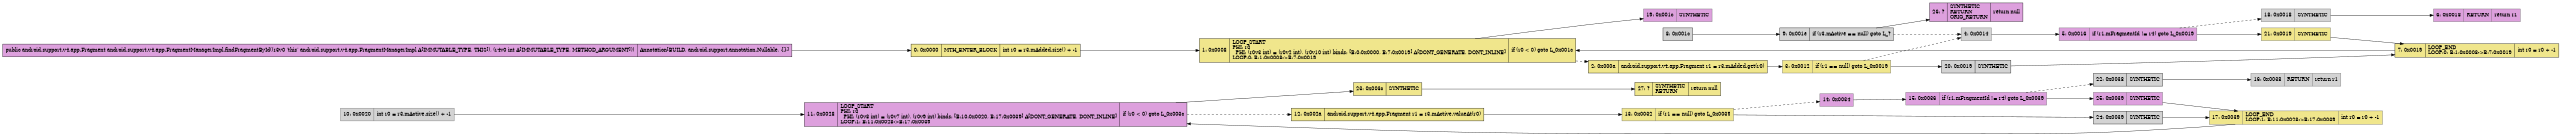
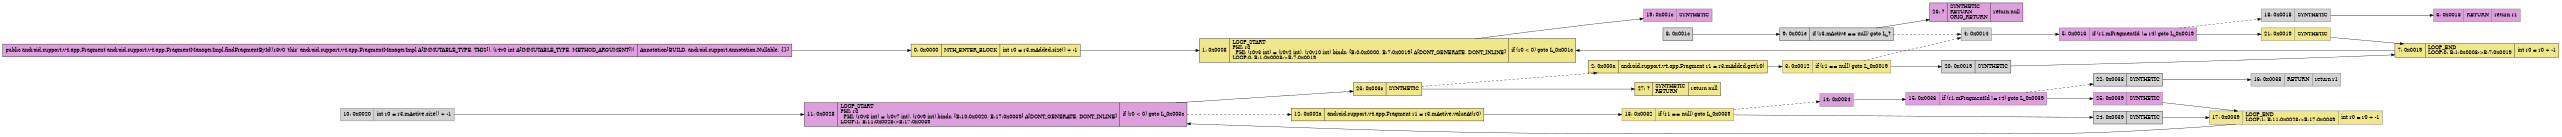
  digraph {
    rankdir=LR
    node [color=black fillcolor=khaki shape=record style=filled]
    n1 [label="{0\:\ 0x0000|MTH_ENTER_BLOCK\l|int r0 = r3.mAdded.size() + \-1\l}"]
    n2 [label="{1\:\ 0x0008|LOOP_START\lPHI: r0 \l  PHI: (r0v3 int) = (r0v2 int), (r0v10 int) binds: [B:0:0x0000, B:7:0x0019] A[DONT_GENERATE, DONT_INLINE]\lLOOP:0: B:1:0x0008\-\>B:7:0x0019\l|if (r0 \< 0) goto L_0x001c\l}"]
    n3 [label="{2\:\ 0x000a|android.support.v4.app.Fragment r1 = r3.mAdded.get(r0)\l}"]
    n4 [color=gray40 fillcolor=plum label="{19\:\ 0x001c|SYNTHETIC\l}"]
    n5 [color=gray40 label="{3\:\ 0x0012|if (r1 == null) goto L_0x0019\l}"]
    n6 [color=gray40 fillcolor=lightgrey label="{4\:\ 0x0014}"]
    n7 [fillcolor=lightgrey label="{20\:\ 0x0019|SYNTHETIC\l}"]
    n8 [color=gray40 fillcolor=plum label="{5\:\ 0x0016|if (r1.mFragmentId != r4) goto L_0x0019\l}"]
    n9 [label="{7\:\ 0x0019|LOOP_END\lLOOP:0: B:1:0x0008\-\>B:7:0x0019\l|int r0 = r0 + \-1\l}"]
    n10 [color=gray40 fillcolor=lightgrey label="{18\:\ 0x0018|SYNTHETIC\l}"]
    n11 [color=gray40 label="{21\:\ 0x0019|SYNTHETIC\l}"]
    n12 [color=gray40 fillcolor=plum label="{6\:\ 0x0018|RETURN\l|return r1\l}"]
    n13 [fillcolor=lightgrey label="{8\:\ 0x001c}"]
    n14 [fillcolor=lightgrey label="{9\:\ 0x001e|if (r3.mActive == null) goto L_?\l}"]
    n15 [fillcolor=plum label="{26\:\ ?|SYNTHETIC\lRETURN\lORIG_RETURN\l|return null\l}"]
    n16 [color=gray40 fillcolor=lightgrey label="{10\:\ 0x0020|int r0 = r3.mActive.size() + \-1\l}"]
    n17 [fillcolor=plum label="{11\:\ 0x0028|LOOP_START\lPHI: r0 \l  PHI: (r0v8 int) = (r0v7 int), (r0v9 int) binds: [B:10:0x0020, B:17:0x0039] A[DONT_GENERATE, DONT_INLINE]\lLOOP:1: B:11:0x0028\-\>B:17:0x0039\l|if (r0 \< 0) goto L_0x003c\l}"]
    n18 [label="{12\:\ 0x002a|android.support.v4.app.Fragment r1 = r3.mActive.valueAt(r0)\l}"]
    n19 [label="{23\:\ 0x003c|SYNTHETIC\l}"]
    n20 [color=gray40 label="{13\:\ 0x0032|if (r1 == null) goto L_0x0039\l}"]
    n21 [label="{27\:\ ?|SYNTHETIC\lRETURN\l|return null\l}"]
    n22 [color=gray40 fillcolor=plum label="{14\:\ 0x0034}"]
    n23 [fillcolor=lightgrey label="{24\:\ 0x0039|SYNTHETIC\l}"]
    n24 [color=gray40 fillcolor=plum label="{15\:\ 0x0036|if (r1.mFragmentId != r4) goto L_0x0039\l}"]
    n25 [color=gray40 label="{17\:\ 0x0039|LOOP_END\lLOOP:1: B:11:0x0028\-\>B:17:0x0039\l|int r0 = r0 + \-1\l}"]
    n26 [fillcolor=lightgrey label="{22\:\ 0x0038|SYNTHETIC\l}"]
    n27 [color=gray40 fillcolor=plum label="{25\:\ 0x0039|SYNTHETIC\l}"]
    n28 [color=gray40 fillcolor=lightgrey label="{16\:\ 0x0038|RETURN\l|return r1\l}"]
    n29 [fillcolor=plum label="{public android.support.v4.app.Fragment android.support.v4.app.FragmentManagerImpl.findFragmentById((r3v0 'this' android.support.v4.app.FragmentManagerImpl A[IMMUTABLE_TYPE, THIS]), (r4v0 int A[IMMUTABLE_TYPE, METHOD_ARGUMENT]))  | Annotation[BUILD, android.support.annotation.Nullable, \{\}]\l}"]
    n1 -> n2
-   n2 -> n3 [style=dashed]
+   n19 -> n3 [style=dashed]
    n2 -> n4
    n3 -> n5
    n5 -> n6 [style=dashed]
    n5 -> n7
    n6 -> n8
    n7 -> n9
    n8 -> n10 [style=dashed]
    n8 -> n11
    n9 -> n2
    n10 -> n12
    n11 -> n9
    n13 -> n14
    n14 -> n6 [style=dashed]
    n14 -> n15
    n16 -> n17
    n17 -> n18 [style=dashed]
    n17 -> n19
    n18 -> n20
    n19 -> n21
    n20 -> n22 [style=dashed]
    n20 -> n23
    n22 -> n24
    n23 -> n25
    n24 -> n26 [style=dashed]
    n24 -> n27
    n25 -> n17
    n26 -> n28
    n27 -> n25
    n29 -> n1
  }
